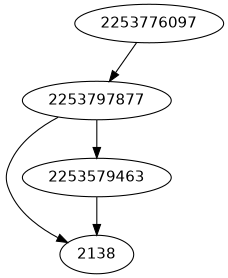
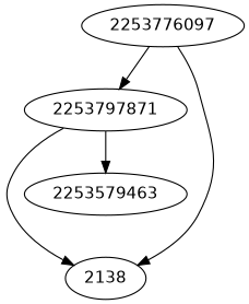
  strict digraph {
    fontname="DejaVu Sans"
    node [fontname="DejaVu Sans"]
    edge [fontname="DejaVu Sans"]
    2253776097
-   2253797877
+   2253797877 [label=2253797871]
    n3 [label=2138]
    n4 [label=2253579463]
    2253776097 -> 2253797877
-   n4 -> n3
+   2253776097 -> n3
    2253797877 -> n3
    2253797877 -> n4
  }
